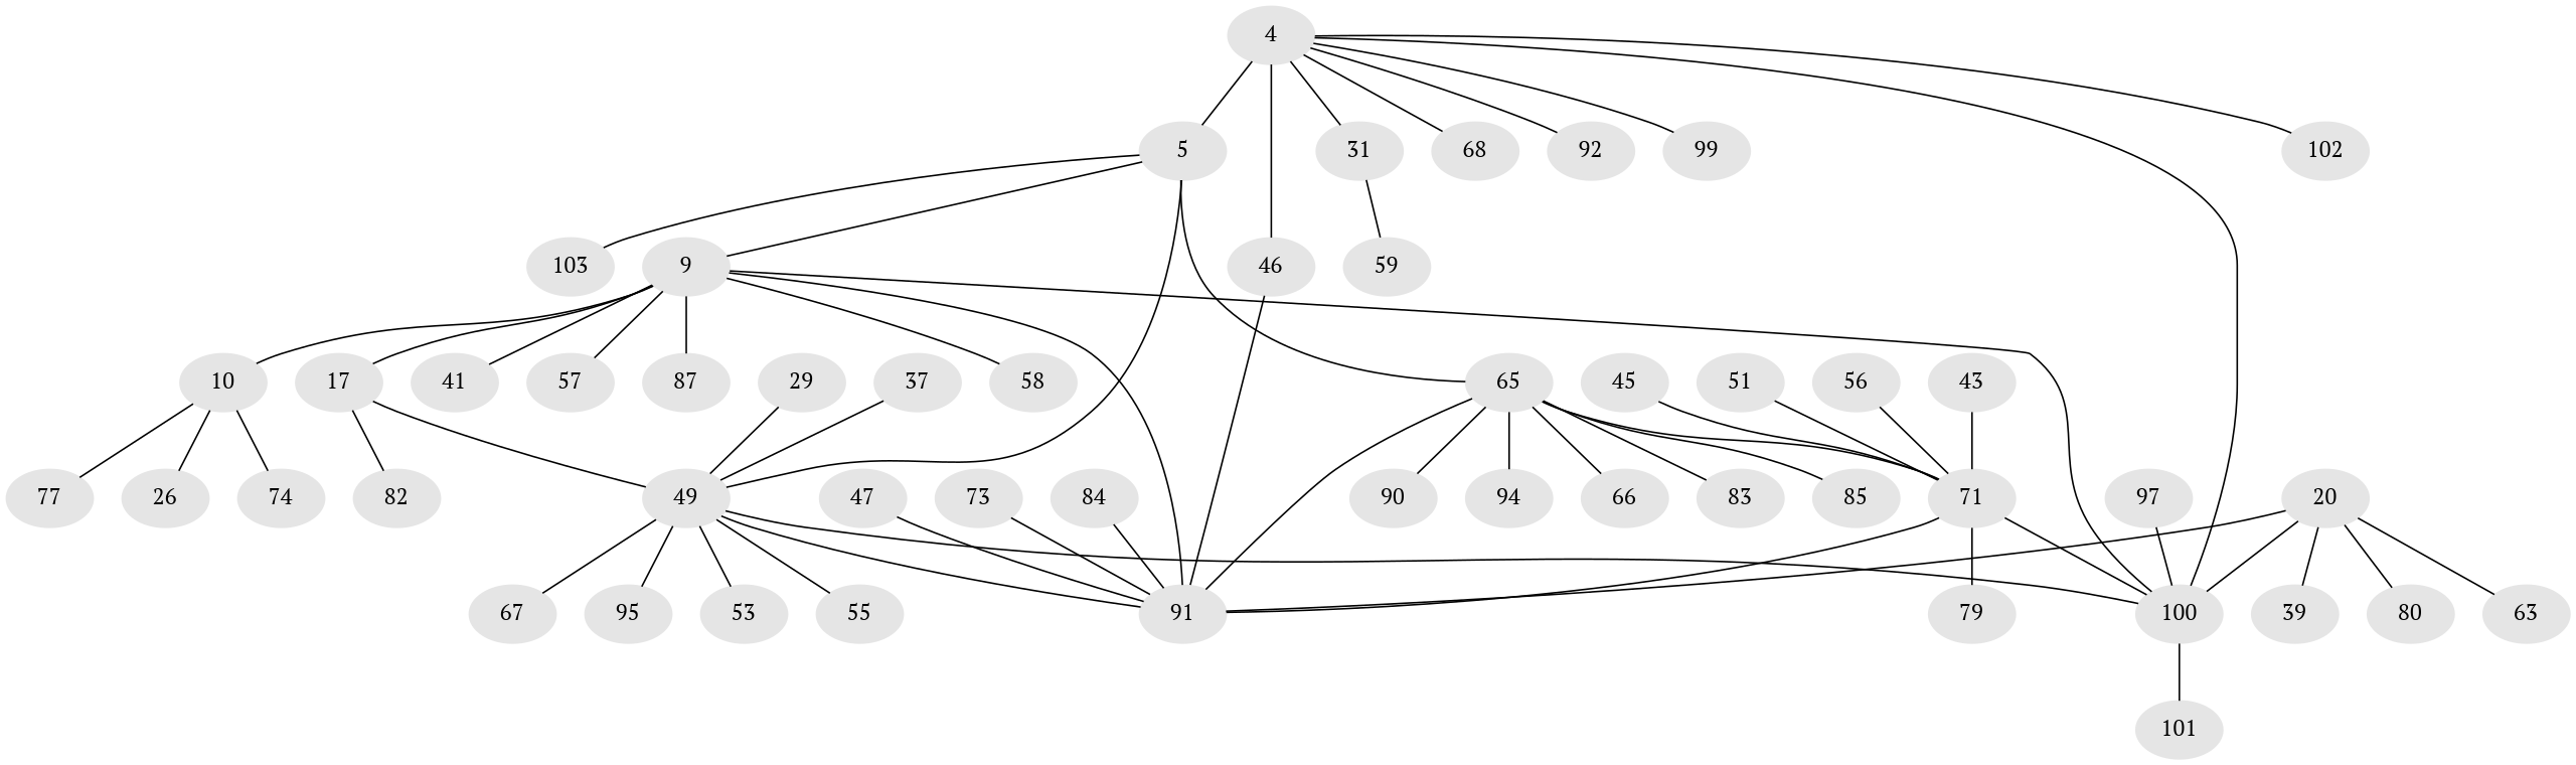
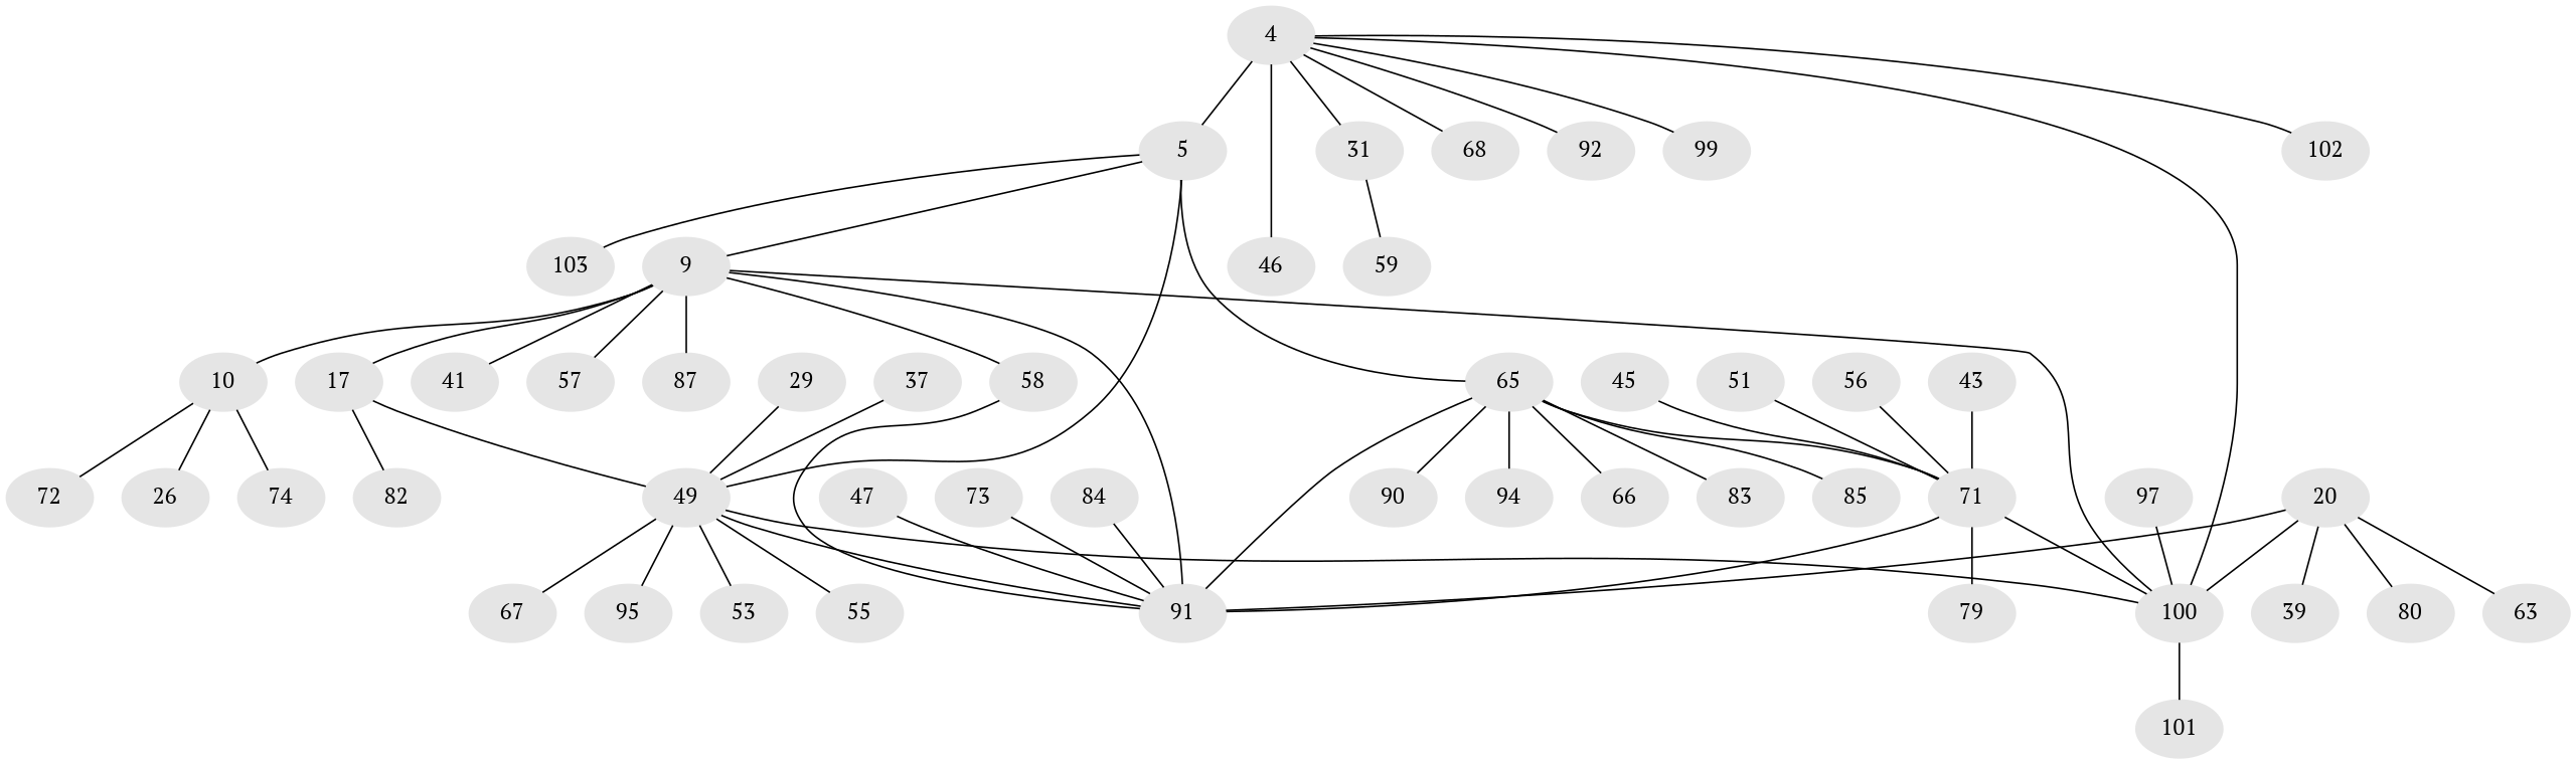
  graph {
    fontname="PT Serif"
    node [color=gray90 fontname="PT Serif" style=filled]
    edge [fontname="PT Serif"]
    4 [super="+3"]
    5 [super="+2"]
    31
    46 [super="+38"]
    68
    92
    99 [super="+52"]
    100 [super="+98+19+62"]
    102 [super="+93"]
    9 [super="+6+7"]
    49 [super="+34+14"]
    65 [super="+25+33+60"]
    103
    59 [super="+44"]
    91 [super="+78+70"]
    101 [super="+35+86"]
    10 [super="+8"]
    n18 [label=17 super="+12"]
    41
    57
    58
    87
    53
    55
    67
    95
    71 [super="+23"]
    66
    83 [super="+54"]
    85
    90
    94
    26
    74
-   77
+   77 [label=72]
    82
    20 [super="+18"]
    63 [super="+40"]
    n39 [label=39]
    80 [super="+42"]
    29
    37
    79
    43
    45
    47
    51
    56
    73
    84
    97
    4 -- 5 [weight=6]
    4 -- 31
    4 -- 46
    4 -- 68
    4 -- 92
    4 -- 99
    4 -- 100
    4 -- 102
    5 -- 9
    5 -- 49
    5 -- 65
    5 -- 103
    31 -- 59
-   46 -- 91
+   58 -- 91
    100 -- 101
    9 -- 100 [weight=3]
    9 -- 91 [weight=3]
    9 -- 10 [weight=6]
    9 -- n18
    9 -- 41
    9 -- 57
    9 -- 58
    9 -- 87
    49 -- 100
    49 -- 91 [weight=3]
    49 -- 53
    49 -- 55
    49 -- 67
    49 -- 95
    65 -- 91 [weight=2]
    65 -- 71 [weight=4]
    65 -- 66
    65 -- 83
    65 -- 85
    65 -- 90
    65 -- 94
    10 -- 26
    10 -- 74
    10 -- 77
    n18 -- 49 [weight=6]
    n18 -- 82
    71 -- 100
    71 -- 91 [weight=2]
    71 -- 79
    20 -- 100 [weight=6]
    20 -- 91
    20 -- 63
    20 -- n39
    20 -- 80
    29 -- 49
    37 -- 49
    43 -- 71
    45 -- 71
    47 -- 91
    51 -- 71
    56 -- 71
    73 -- 91
    84 -- 91
    97 -- 100
  }
